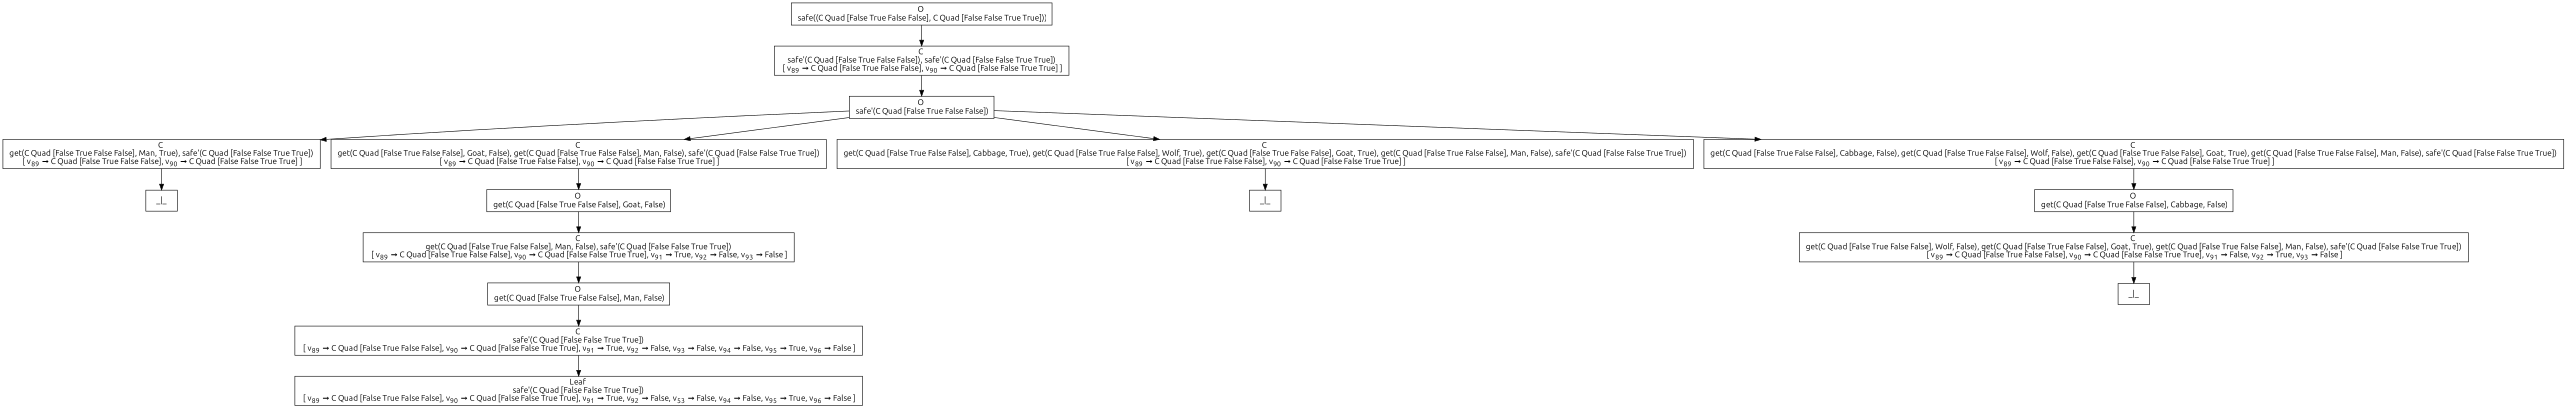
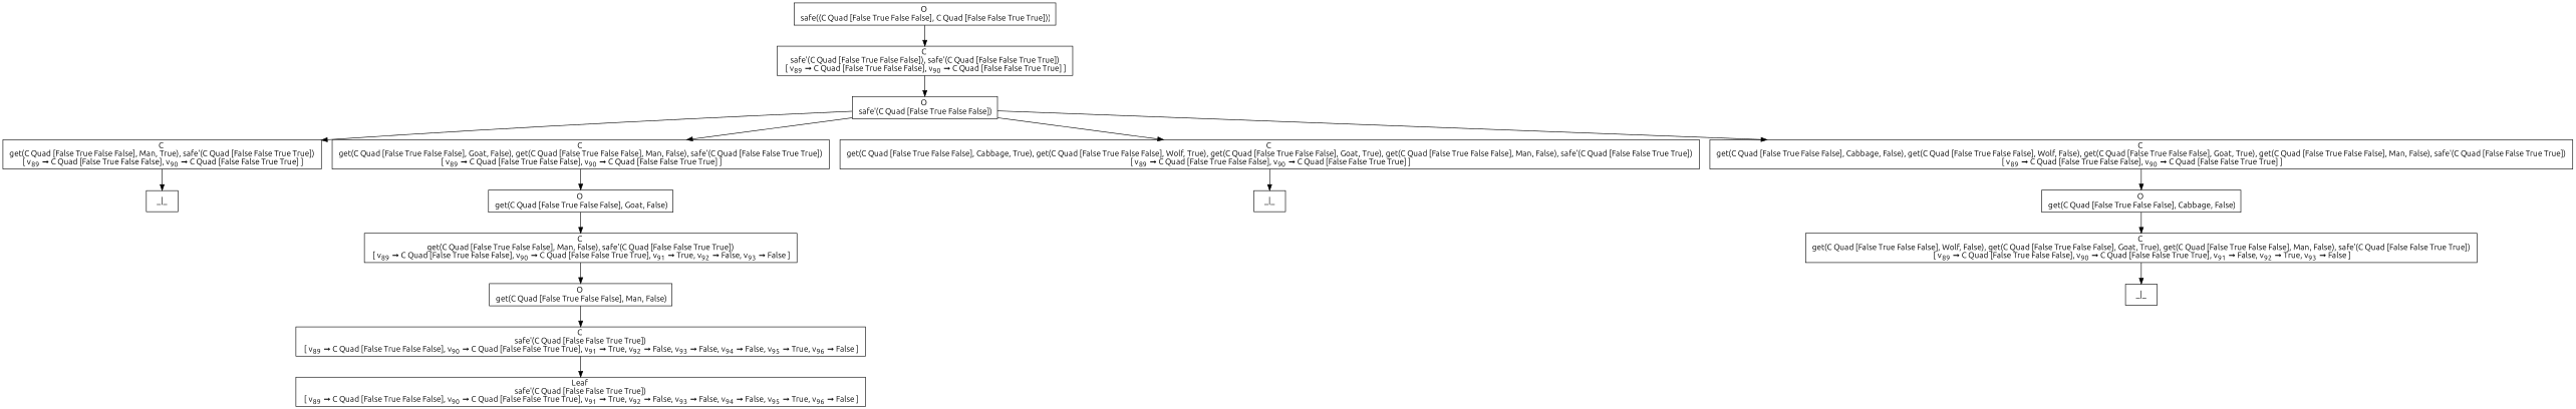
  digraph {
    rankdir=TB
    fontname=Ubuntu
    node [fillcolor=white shape=box style=filled fontname=Ubuntu]
    edge [fontname=Ubuntu]
    n1 [label=<O <BR/> safe((C Quad [False True False False], C Quad [False False True True]))>]
    n2 [label=<C <BR/> safe'(C Quad [False True False False]), safe'(C Quad [False False True True]) <BR/>  [ v<SUB>89</SUB> &rarr; C Quad [False True False False], v<SUB>90</SUB> &rarr; C Quad [False False True True] ] >]
    n3 [label=<O <BR/> safe'(C Quad [False True False False])>]
    n4 [label=<C <BR/> get(C Quad [False True False False], Man, True), safe'(C Quad [False False True True]) <BR/>  [ v<SUB>89</SUB> &rarr; C Quad [False True False False], v<SUB>90</SUB> &rarr; C Quad [False False True True] ] >]
    n5 [label=<C <BR/> get(C Quad [False True False False], Goat, False), get(C Quad [False True False False], Man, False), safe'(C Quad [False False True True]) <BR/>  [ v<SUB>89</SUB> &rarr; C Quad [False True False False], v<SUB>90</SUB> &rarr; C Quad [False False True True] ] >]
    n6 [label=<C <BR/> get(C Quad [False True False False], Cabbage, True), get(C Quad [False True False False], Wolf, True), get(C Quad [False True False False], Goat, True), get(C Quad [False True False False], Man, False), safe'(C Quad [False False True True]) <BR/>  [ v<SUB>89</SUB> &rarr; C Quad [False True False False], v<SUB>90</SUB> &rarr; C Quad [False False True True] ] >]
    n7 [label=<C <BR/> get(C Quad [False True False False], Cabbage, False), get(C Quad [False True False False], Wolf, False), get(C Quad [False True False False], Goat, True), get(C Quad [False True False False], Man, False), safe'(C Quad [False False True True]) <BR/>  [ v<SUB>89</SUB> &rarr; C Quad [False True False False], v<SUB>90</SUB> &rarr; C Quad [False False True True] ] >]
    n8 [label=<_|_>]
    n9 [label=<O <BR/> get(C Quad [False True False False], Goat, False)>]
    n10 [label=<_|_>]
    n11 [label=<O <BR/> get(C Quad [False True False False], Cabbage, False)>]
    n12 [label=<C <BR/> get(C Quad [False True False False], Man, False), safe'(C Quad [False False True True]) <BR/>  [ v<SUB>89</SUB> &rarr; C Quad [False True False False], v<SUB>90</SUB> &rarr; C Quad [False False True True], v<SUB>91</SUB> &rarr; True, v<SUB>92</SUB> &rarr; False, v<SUB>93</SUB> &rarr; False ] >]
    n13 [label=<O <BR/> get(C Quad [False True False False], Man, False)>]
    n14 [label=<C <BR/> safe'(C Quad [False False True True]) <BR/>  [ v<SUB>89</SUB> &rarr; C Quad [False True False False], v<SUB>90</SUB> &rarr; C Quad [False False True True], v<SUB>91</SUB> &rarr; True, v<SUB>92</SUB> &rarr; False, v<SUB>93</SUB> &rarr; False, v<SUB>94</SUB> &rarr; False, v<SUB>95</SUB> &rarr; True, v<SUB>96</SUB> &rarr; False ] >]
-   n15 [label=<Leaf <BR/> safe'(C Quad [False False True True]) <BR/>  [ v<SUB>89</SUB> &rarr; C Quad [False True False False], v<SUB>90</SUB> &rarr; C Quad [False False True True], v<SUB>91</SUB> &rarr; True, v<SUB>92</SUB> &rarr; False, v<SUB>53</SUB> &rarr; False, v<SUB>94</SUB> &rarr; False, v<SUB>95</SUB> &rarr; True, v<SUB>96</SUB> &rarr; False ] >]
+   n15 [label=<Leaf <BR/> safe'(C Quad [False False True True]) <BR/>  [ v<SUB>89</SUB> &rarr; C Quad [False True False False], v<SUB>90</SUB> &rarr; C Quad [False False True True], v<SUB>91</SUB> &rarr; True, v<SUB>92</SUB> &rarr; False, v<SUB>93</SUB> &rarr; False, v<SUB>94</SUB> &rarr; False, v<SUB>95</SUB> &rarr; True, v<SUB>96</SUB> &rarr; False ] >]
    n16 [label=<C <BR/> get(C Quad [False True False False], Wolf, False), get(C Quad [False True False False], Goat, True), get(C Quad [False True False False], Man, False), safe'(C Quad [False False True True]) <BR/>  [ v<SUB>89</SUB> &rarr; C Quad [False True False False], v<SUB>90</SUB> &rarr; C Quad [False False True True], v<SUB>91</SUB> &rarr; False, v<SUB>92</SUB> &rarr; True, v<SUB>93</SUB> &rarr; False ] >]
    n17 [label=<_|_>]
    n1 -> n2
    n2 -> n3
    n3 -> n4
    n3 -> n5
    n3 -> n6
    n3 -> n7
    n4 -> n8
    n5 -> n9
    n6 -> n10
    n7 -> n11
    n9 -> n12
    n11 -> n16
    n12 -> n13
    n13 -> n14
    n14 -> n15
    n16 -> n17
  }
